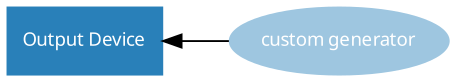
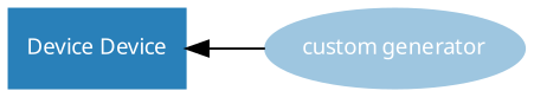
  digraph {
    rankdir=RL
    node [fontcolor="#ffffff" fontname=Sans fontsize=10 style=filled]
-   n1 [color="#2980b9" label="Output Device" shape=rect]
+   n1 [color="#2980b9" label="Device Device" shape=rect]
    n2 [color="#9ec6e0" label="custom generator" shape=oval]
    n2 -> n1 [arrowhead=normal style=solid]
  }
